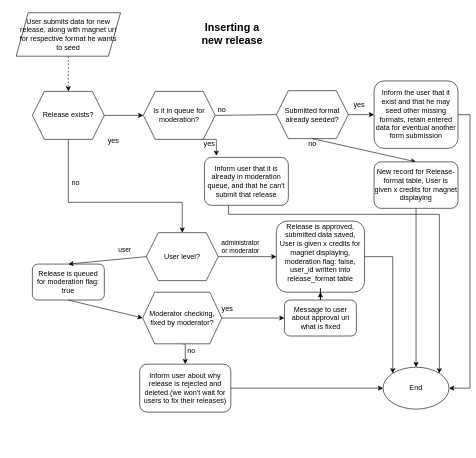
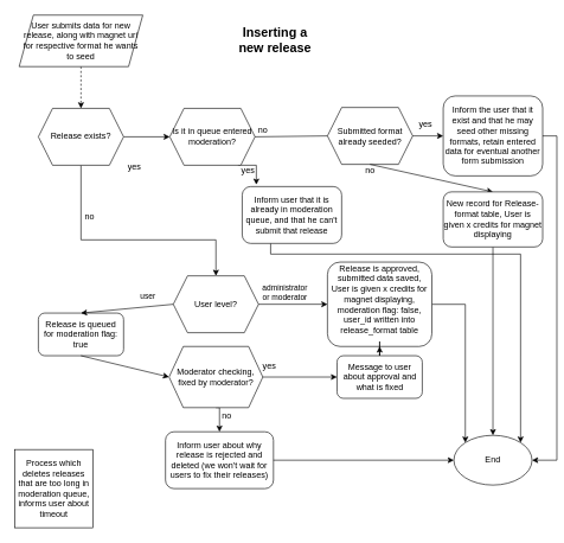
  <mxCell id="0" />
  <mxCell id="1" parent="0" />
  <mxCell id="2" value="&lt;div&gt;&lt;font size=&quot;1&quot;&gt;&lt;b style=&quot;font-size: 18px&quot;&gt;Inserting a &lt;br&gt;&lt;/b&gt;&lt;/font&gt;&lt;/div&gt;&lt;div&gt;&lt;font size=&quot;1&quot;&gt;&lt;b style=&quot;font-size: 18px&quot;&gt;new release&lt;/b&gt;&lt;/font&gt;&lt;/div&gt;" style="text;html=1;align=center;verticalAlign=middle;resizable=0;points=[];autosize=1;" parent="1" vertex="1"><mxGeometry x="326" y="37" width="120" height="40" as="geometry" /></mxCell>
  <mxCell id="3" value="User level?" style="shape=hexagon;perimeter=hexagonPerimeter2;whiteSpace=wrap;html=1;fixedSize=1;" parent="1" vertex="1"><mxGeometry x="243" y="387.63" width="120" height="80" as="geometry" /></mxCell>
  <mxCell id="4" value="&lt;div&gt;administrator&lt;br&gt;&lt;/div&gt;&lt;div&gt;or moderator&lt;br&gt;&lt;/div&gt;" style="endArrow=classic;html=1;exitX=1;exitY=0.5;exitDx=0;exitDy=0;entryX=0;entryY=0.5;entryDx=0;entryDy=0;" parent="1" source="3" target="8" edge="1"><mxGeometry x="-0.237" y="18" width="50" height="50" relative="1" as="geometry"><mxPoint x="393" y="382" as="sourcePoint" /><mxPoint x="618" y="392" as="targetPoint" /><mxPoint y="1" as="offset" /></mxGeometry></mxCell>
  <mxCell id="5" value="Release is queued&lt;br&gt;&lt;div&gt; for moderation flag: true&lt;br&gt;&lt;/div&gt;" style="rounded=1;whiteSpace=wrap;html=1;" parent="1" vertex="1"><mxGeometry x="53" y="440" width="120" height="60" as="geometry" /></mxCell>
  <mxCell id="6" value="&lt;div&gt;user&lt;/div&gt;" style="endArrow=classic;html=1;entryX=0.5;entryY=0;entryDx=0;entryDy=0;exitX=0;exitY=0.5;exitDx=0;exitDy=0;" parent="1" source="3" target="5" edge="1"><mxGeometry x="-0.468" y="-14" width="50" height="50" relative="1" as="geometry"><mxPoint x="273" y="382" as="sourcePoint" /><mxPoint x="183" y="382" as="targetPoint" /><Array as="points" /><mxPoint y="-1" as="offset" /></mxGeometry></mxCell>
  <mxCell id="7" style="edgeStyle=orthogonalEdgeStyle;rounded=0;orthogonalLoop=1;jettySize=auto;html=1;entryX=0;entryY=0;entryDx=0;entryDy=0;" parent="1" source="8" target="20" edge="1"><mxGeometry relative="1" as="geometry" /></mxCell>
  <mxCell id="8" value="&lt;div&gt;Release is approved, submitted data saved, User is given x credits for magnet displaying, moderation flag: false, user_id written into release_format table&lt;/div&gt;&lt;div&gt;&lt;br&gt;&lt;/div&gt;" style="rounded=1;whiteSpace=wrap;html=1;" parent="1" vertex="1"><mxGeometry x="460" y="368.25" width="147" height="118.75" as="geometry" /></mxCell>
  <mxCell id="9" value="" style="endArrow=classic;html=1;exitX=0.5;exitY=1;exitDx=0;exitDy=0;entryX=0;entryY=0.5;entryDx=0;entryDy=0;" parent="1" source="5" target="29" edge="1"><mxGeometry width="50" height="50" relative="1" as="geometry"><mxPoint x="123" y="412" as="sourcePoint" /><mxPoint x="123" y="477" as="targetPoint" /></mxGeometry></mxCell>
  <mxCell id="10" value="&lt;div&gt;Inform user about why release is rejected and deleted (we won't wait for users to fix their releases)&lt;br&gt;&lt;/div&gt;" style="rounded=1;whiteSpace=wrap;html=1;" parent="1" vertex="1"><mxGeometry x="232" y="607" width="152" height="80" as="geometry" /></mxCell>
  <mxCell id="11" value="" style="endArrow=classic;html=1;exitX=1;exitY=0.5;exitDx=0;exitDy=0;entryX=0;entryY=0.5;entryDx=0;entryDy=0;" parent="1" source="10" target="20" edge="1"><mxGeometry width="50" height="50" relative="1" as="geometry"><mxPoint x="273" y="462" as="sourcePoint" /><mxPoint x="378" y="584.5" as="targetPoint" /></mxGeometry></mxCell>
  <mxCell id="12" value="Submitted format already seeded?" style="shape=hexagon;perimeter=hexagonPerimeter2;whiteSpace=wrap;html=1;fixedSize=1;" parent="1" vertex="1"><mxGeometry x="460" y="150.75" width="120" height="80" as="geometry" /></mxCell>
  <mxCell id="13" value="" style="endArrow=classic;html=1;exitX=0.5;exitY=1;exitDx=0;exitDy=0;entryX=0.5;entryY=0;entryDx=0;entryDy=0;" parent="1" source="12" target="43" edge="1"><mxGeometry width="50" height="50" relative="1" as="geometry"><mxPoint x="493" y="392" as="sourcePoint" /><mxPoint x="690" y="374" as="targetPoint" /></mxGeometry></mxCell>
  <mxCell id="14" value="Inform the user that it exist and that he may seed other missing formats, retain entered data for eventual another form submission" style="rounded=1;whiteSpace=wrap;html=1;" parent="1" vertex="1"><mxGeometry x="623" y="134.5" width="140" height="112.5" as="geometry" /></mxCell>
  <mxCell id="15" value="" style="endArrow=classic;html=1;exitX=1;exitY=0.5;exitDx=0;exitDy=0;entryX=0;entryY=0.5;entryDx=0;entryDy=0;" parent="1" source="12" target="14" edge="1"><mxGeometry width="50" height="50" relative="1" as="geometry"><mxPoint x="493" y="392" as="sourcePoint" /><mxPoint x="543" y="342" as="targetPoint" /></mxGeometry></mxCell>
  <mxCell id="16" value="&lt;div&gt;yes&lt;/div&gt;&lt;div&gt;&lt;br&gt;&lt;/div&gt;" style="text;html=1;align=center;verticalAlign=middle;resizable=0;points=[];autosize=1;" parent="1" vertex="1"><mxGeometry x="583" y="167" width="30" height="30" as="geometry" /></mxCell>
  <mxCell id="17" style="edgeStyle=orthogonalEdgeStyle;rounded=0;orthogonalLoop=1;jettySize=auto;html=1;entryX=0.5;entryY=0;entryDx=0;entryDy=0;exitX=0.5;exitY=1;exitDx=0;exitDy=0;dashed=1;" parent="1" source="18" target="23" edge="1"><mxGeometry relative="1" as="geometry"><mxPoint x="268" y="167" as="sourcePoint" /></mxGeometry></mxCell>
  <mxCell id="18" value="&lt;div&gt;User submits data for new release, along with magnet uri for respective format he wants to seed&lt;br&gt;&lt;/div&gt;" style="shape=parallelogram;perimeter=parallelogramPerimeter;whiteSpace=wrap;html=1;fixedSize=1;" parent="1" vertex="1"><mxGeometry x="26" y="20.75" width="174" height="72.5" as="geometry" /></mxCell>
  <mxCell id="19" style="edgeStyle=orthogonalEdgeStyle;rounded=0;orthogonalLoop=1;jettySize=auto;html=1;exitX=1;exitY=0.5;exitDx=0;exitDy=0;entryX=1;entryY=0.5;entryDx=0;entryDy=0;" parent="1" source="14" target="20" edge="1"><mxGeometry relative="1" as="geometry"><mxPoint x="683" y="272" as="sourcePoint" /></mxGeometry></mxCell>
  <mxCell id="20" value="End" style="ellipse;whiteSpace=wrap;html=1;" parent="1" vertex="1"><mxGeometry x="638" y="612" width="110" height="70" as="geometry" /></mxCell>
  <mxCell id="21" style="edgeStyle=orthogonalEdgeStyle;rounded=0;orthogonalLoop=1;jettySize=auto;html=1;exitX=0.5;exitY=1;exitDx=0;exitDy=0;entryX=0.5;entryY=0;entryDx=0;entryDy=0;" parent="1" source="23" target="3" edge="1"><mxGeometry relative="1" as="geometry"><Array as="points"><mxPoint x="113" y="337" /><mxPoint x="303" y="337" /></Array></mxGeometry></mxCell>
  <mxCell id="22" style="edgeStyle=orthogonalEdgeStyle;rounded=0;orthogonalLoop=1;jettySize=auto;html=1;exitX=1;exitY=0.5;exitDx=0;exitDy=0;entryX=0;entryY=0.5;entryDx=0;entryDy=0;" parent="1" source="23" target="35" edge="1"><mxGeometry relative="1" as="geometry"><mxPoint x="290" y="307" as="targetPoint" /></mxGeometry></mxCell>
  <mxCell id="23" value="Release exists?" style="shape=hexagon;perimeter=hexagonPerimeter2;whiteSpace=wrap;html=1;fixedSize=1;" parent="1" vertex="1"><mxGeometry x="53" y="152" width="120" height="80" as="geometry" /></mxCell>
  <mxCell id="24" value="&lt;div&gt;no&lt;/div&gt;&lt;div&gt;&lt;br&gt;&lt;/div&gt;" style="text;html=1;align=center;verticalAlign=middle;resizable=0;points=[];autosize=1;" parent="1" vertex="1"><mxGeometry x="110" y="297" width="30" height="30" as="geometry" /></mxCell>
  <mxCell id="25" value="&lt;div&gt;yes&lt;/div&gt;&lt;div&gt;&lt;br&gt;&lt;/div&gt;" style="text;html=1;align=center;verticalAlign=middle;resizable=0;points=[];autosize=1;" parent="1" vertex="1"><mxGeometry x="173" y="227" width="30" height="30" as="geometry" /></mxCell>
  <mxCell id="26" value="&lt;div&gt;no&lt;/div&gt;&lt;div&gt;&lt;br&gt;&lt;/div&gt;" style="text;html=1;align=center;verticalAlign=middle;resizable=0;points=[];autosize=1;" parent="1" vertex="1"><mxGeometry x="505" y="232" width="30" height="30" as="geometry" /></mxCell>
  <mxCell id="27" style="edgeStyle=orthogonalEdgeStyle;rounded=0;orthogonalLoop=1;jettySize=auto;html=1;exitX=1;exitY=0.5;exitDx=0;exitDy=0;entryX=0;entryY=0.5;entryDx=0;entryDy=0;" parent="1" source="29" target="33" edge="1"><mxGeometry relative="1" as="geometry"><mxPoint x="338" y="597" as="sourcePoint" /></mxGeometry></mxCell>
  <mxCell id="28" style="edgeStyle=orthogonalEdgeStyle;rounded=0;orthogonalLoop=1;jettySize=auto;html=1;entryX=0.5;entryY=0;entryDx=0;entryDy=0;exitX=0.5;exitY=1;exitDx=0;exitDy=0;" parent="1" source="29" target="10" edge="1"><mxGeometry relative="1" as="geometry"><mxPoint x="278" y="637" as="sourcePoint" /></mxGeometry></mxCell>
  <mxCell id="29" value="Moderator checking, fixed by moderator?" style="shape=hexagon;perimeter=hexagonPerimeter2;whiteSpace=wrap;html=1;fixedSize=1;" parent="1" vertex="1"><mxGeometry x="237" y="487" width="132" height="86" as="geometry" /></mxCell>
  <mxCell id="30" value="&lt;div&gt;yes&lt;/div&gt;&lt;div&gt;&lt;br&gt;&lt;/div&gt;" style="text;html=1;align=center;verticalAlign=middle;resizable=0;points=[];autosize=1;" parent="1" vertex="1"><mxGeometry x="363" y="507" width="30" height="30" as="geometry" /></mxCell>
  <mxCell id="31" value="&lt;div&gt;no&lt;/div&gt;&lt;div&gt;&lt;br&gt;&lt;/div&gt;" style="text;html=1;align=center;verticalAlign=middle;resizable=0;points=[];autosize=1;" parent="1" vertex="1"><mxGeometry x="303" y="577" width="30" height="30" as="geometry" /></mxCell>
  <mxCell id="32" style="edgeStyle=orthogonalEdgeStyle;rounded=0;orthogonalLoop=1;jettySize=auto;html=1;" parent="1" source="33" target="8" edge="1"><mxGeometry relative="1" as="geometry" /></mxCell>
- <mxCell id="33" value="Message to user about approval uri what is fixed" style="rounded=1;whiteSpace=wrap;html=1;" parent="1" vertex="1"><mxGeometry x="473.5" y="500" width="120" height="60" as="geometry" /></mxCell>
+ <mxCell id="33" value="Message to user about approval and what is fixed" style="rounded=1;whiteSpace=wrap;html=1;" parent="1" vertex="1"><mxGeometry x="473.5" y="500" width="120" height="60" as="geometry" /></mxCell>
  <mxCell id="34" style="edgeStyle=orthogonalEdgeStyle;rounded=0;orthogonalLoop=1;jettySize=auto;html=1;entryX=0.142;entryY=-0.033;entryDx=0;entryDy=0;exitX=0.8;exitY=1;exitDx=0;exitDy=0;exitPerimeter=0;entryPerimeter=0;" parent="1" source="35" target="37" edge="1"><mxGeometry relative="1" as="geometry" /></mxCell>
- <mxCell id="35" value="Is it in queue for moderation?" style="shape=hexagon;perimeter=hexagonPerimeter2;whiteSpace=wrap;html=1;fixedSize=1;" parent="1" vertex="1"><mxGeometry x="238" y="152" width="120" height="80" as="geometry" /></mxCell>
+ <mxCell id="35" value="Is it in queue entered moderation?" style="shape=hexagon;perimeter=hexagonPerimeter2;whiteSpace=wrap;html=1;fixedSize=1;" parent="1" vertex="1"><mxGeometry x="238" y="152" width="120" height="80" as="geometry" /></mxCell>
  <mxCell id="36" style="edgeStyle=orthogonalEdgeStyle;rounded=0;orthogonalLoop=1;jettySize=auto;html=1;entryX=1;entryY=0;entryDx=0;entryDy=0;" parent="1" source="37" target="20" edge="1"><mxGeometry relative="1" as="geometry"><Array as="points"><mxPoint x="380" y="357" /><mxPoint x="732" y="357" /></Array></mxGeometry></mxCell>
  <mxCell id="37" value="&lt;div&gt;Inform user that it is already in moderation queue, and that he can't submit that release&lt;/div&gt;" style="rounded=1;whiteSpace=wrap;html=1;" parent="1" vertex="1"><mxGeometry x="340" y="262" width="140" height="80" as="geometry" /></mxCell>
  <mxCell id="38" value="&lt;div&gt;yes&lt;/div&gt;&lt;div&gt;&lt;br&gt;&lt;/div&gt;" style="text;html=1;align=center;verticalAlign=middle;resizable=0;points=[];autosize=1;" parent="1" vertex="1"><mxGeometry x="333" y="232" width="30" height="30" as="geometry" /></mxCell>
  <mxCell id="39" value="" style="endArrow=none;html=1;entryX=0;entryY=0.5;entryDx=0;entryDy=0;exitX=1;exitY=0.5;exitDx=0;exitDy=0;" parent="1" source="35" target="12" edge="1"><mxGeometry width="50" height="50" relative="1" as="geometry"><mxPoint x="380" y="191" as="sourcePoint" /><mxPoint x="483" y="207" as="targetPoint" /></mxGeometry></mxCell>
  <mxCell id="40" value="no" style="text;html=1;align=center;verticalAlign=middle;resizable=0;points=[];autosize=1;" parent="1" vertex="1"><mxGeometry x="354" y="172" width="30" height="20" as="geometry" /></mxCell>
+ <mxCell id="41" value="Process which deletes releases that are too long in moderation queue, informs user about timeout" style="whiteSpace=wrap;html=1;aspect=fixed;" parent="1" vertex="1"><mxGeometry x="20" y="632" width="110" height="110" as="geometry" /></mxCell>
  <mxCell id="42" style="edgeStyle=orthogonalEdgeStyle;rounded=0;orthogonalLoop=1;jettySize=auto;html=1;entryX=0.5;entryY=0;entryDx=0;entryDy=0;" parent="1" source="43" target="20" edge="1"><mxGeometry relative="1" as="geometry"><mxPoint x="650" y="607" as="targetPoint" /></mxGeometry></mxCell>
  <mxCell id="43" value="New record for Release-format table, User is given x credits for magnet displaying" style="rounded=1;whiteSpace=wrap;html=1;" parent="1" vertex="1"><mxGeometry x="623" y="269.5" width="140" height="77.5" as="geometry" /></mxCell>
